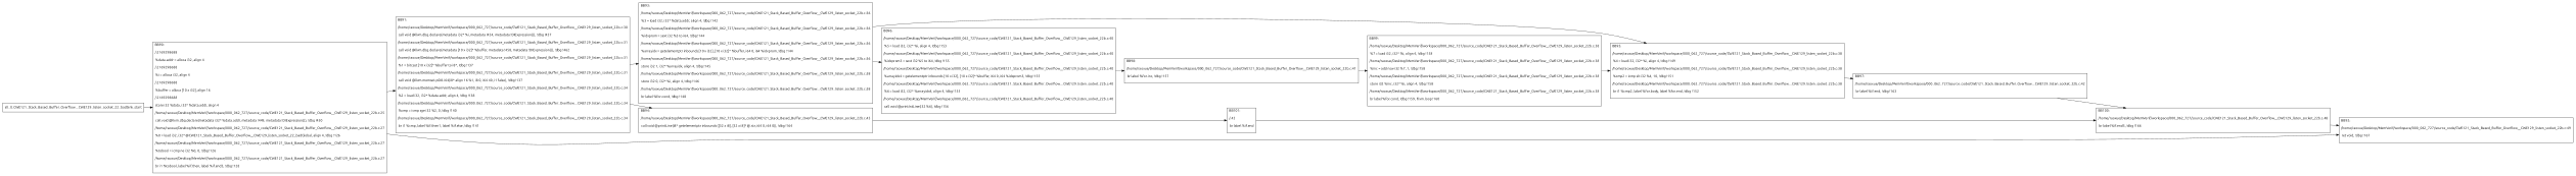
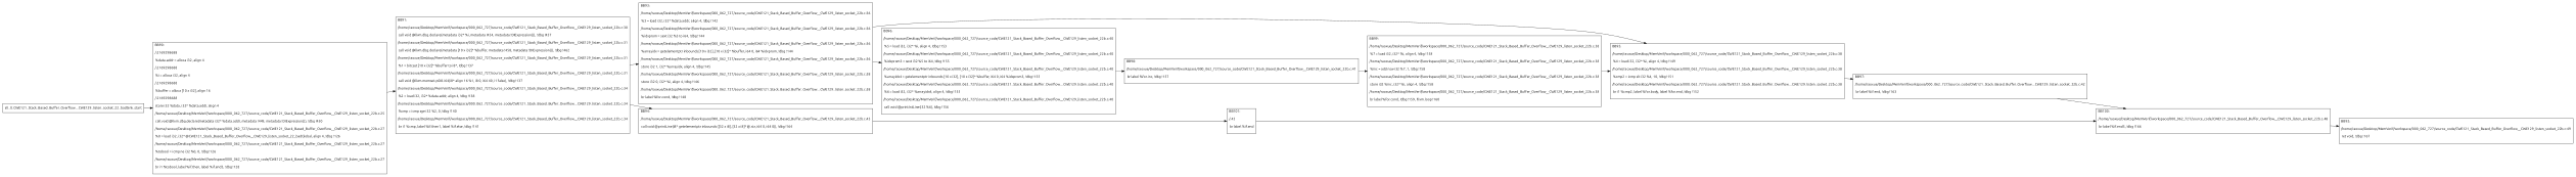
  digraph {
    fontname=Ubuntu
    rankdir=LR
    node [fontname=Ubuntu shape=record]
    edge [fontname=Ubuntu]
    n1 [label="{all_ll_CWE121_Stack_Based_Buffer_Overflow__CWE129_listen_socket_22_badSink_start}"]
    n2 [label="{BB90:\l\l/:2169298688\l\n  %data.addr = alloca i32, align 4\l\n/:2169298688\l\n  %i = alloca i32, align 4\l\n/:2169298688\l\n  %buffer = alloca [10 x i32], align 16\l\n/:2169298688\l\n  store i32 %data, i32* %data.addr, align 4\l\n/home/raoxue/Desktop/MemVerif/workspace/000_062_727/source_code/CWE121_Stack_Based_Buffer_Overflow__CWE129_listen_socket_22b.c:25\l\n  call void @llvm.dbg.declare(metadata i32* %data.addr, metadata !449, metadata !DIExpression()), !dbg !450\l\n/home/raoxue/Desktop/MemVerif/workspace/000_062_727/source_code/CWE121_Stack_Based_Buffer_Overflow__CWE129_listen_socket_22b.c:27\l\n  %0 = load i32, i32* @CWE121_Stack_Based_Buffer_Overflow__CWE129_listen_socket_22_badGlobal, align 4, !dbg !126\l\n/home/raoxue/Desktop/MemVerif/workspace/000_062_727/source_code/CWE121_Stack_Based_Buffer_Overflow__CWE129_listen_socket_22b.c:27\l\n  %tobool = icmp ne i32 %0, 0, !dbg !126\l\n/home/raoxue/Desktop/MemVerif/workspace/000_062_727/source_code/CWE121_Stack_Based_Buffer_Overflow__CWE129_listen_socket_22b.c:27\l\n  br i1 %tobool, label %if.then, label %if.end5, !dbg !128\l\n}"]
    n3 [label="{BB91:\l\l/home/raoxue/Desktop/MemVerif/workspace/000_062_727/source_code/CWE121_Stack_Based_Buffer_Overflow__CWE129_listen_socket_22b.c:30\l\n  call void @llvm.dbg.declare(metadata i32* %i, metadata !454, metadata !DIExpression()), !dbg !457\l\n/home/raoxue/Desktop/MemVerif/workspace/000_062_727/source_code/CWE121_Stack_Based_Buffer_Overflow__CWE129_listen_socket_22b.c:31\l\n  call void @llvm.dbg.declare(metadata [10 x i32]* %buffer, metadata !458, metadata !DIExpression()), !dbg !462\l\n/home/raoxue/Desktop/MemVerif/workspace/000_062_727/source_code/CWE121_Stack_Based_Buffer_Overflow__CWE129_listen_socket_22b.c:31\l\n  %1 = bitcast [10 x i32]* %buffer to i8*, !dbg !137\l\n/home/raoxue/Desktop/MemVerif/workspace/000_062_727/source_code/CWE121_Stack_Based_Buffer_Overflow__CWE129_listen_socket_22b.c:31\l\n  call void @llvm.memset.p0i8.i64(i8* align 16 %1, i8 0, i64 40, i1 false), !dbg !137\l\n/home/raoxue/Desktop/MemVerif/workspace/000_062_727/source_code/CWE121_Stack_Based_Buffer_Overflow__CWE129_listen_socket_22b.c:34\l\n  %2 = load i32, i32* %data.addr, align 4, !dbg !138\l\n/home/raoxue/Desktop/MemVerif/workspace/000_062_727/source_code/CWE121_Stack_Based_Buffer_Overflow__CWE129_listen_socket_22b.c:34\l\n  %cmp = icmp sge i32 %2, 0, !dbg !140\l\n/home/raoxue/Desktop/MemVerif/workspace/000_062_727/source_code/CWE121_Stack_Based_Buffer_Overflow__CWE129_listen_socket_22b.c:34\l\n  br i1 %cmp, label %if.then1, label %if.else, !dbg !141\l\n}"]
    n4 [label="{BB92:\l\l/home/raoxue/Desktop/MemVerif/workspace/000_062_727/source_code/CWE121_Stack_Based_Buffer_Overflow__CWE129_listen_socket_22b.c:49\l\n  ret void, !dbg !167\l\n}"]
    n5 [label="{BB93:\l\l/home/raoxue/Desktop/MemVerif/workspace/000_062_727/source_code/CWE121_Stack_Based_Buffer_Overflow__CWE129_listen_socket_22b.c:36\l\n  %3 = load i32, i32* %data.addr, align 4, !dbg !142\l\n/home/raoxue/Desktop/MemVerif/workspace/000_062_727/source_code/CWE121_Stack_Based_Buffer_Overflow__CWE129_listen_socket_22b.c:36\l\n  %idxprom = sext i32 %3 to i64, !dbg !144\l\n/home/raoxue/Desktop/MemVerif/workspace/000_062_727/source_code/CWE121_Stack_Based_Buffer_Overflow__CWE129_listen_socket_22b.c:36\l\n  %arrayidx = getelementptr inbounds [10 x i32], [10 x i32]* %buffer, i64 0, i64 %idxprom, !dbg !144\l\n/home/raoxue/Desktop/MemVerif/workspace/000_062_727/source_code/CWE121_Stack_Based_Buffer_Overflow__CWE129_listen_socket_22b.c:36\l\n  store i32 1, i32* %arrayidx, align 4, !dbg !145\l\n/home/raoxue/Desktop/MemVerif/workspace/000_062_727/source_code/CWE121_Stack_Based_Buffer_Overflow__CWE129_listen_socket_22b.c:38\l\n  store i32 0, i32* %i, align 4, !dbg !146\l\n/home/raoxue/Desktop/MemVerif/workspace/000_062_727/source_code/CWE121_Stack_Based_Buffer_Overflow__CWE129_listen_socket_22b.c:38\l\n  br label %for.cond, !dbg !148\l\n}"]
    n6 [label="{BB94:\l\l/home/raoxue/Desktop/MemVerif/workspace/000_062_727/source_code/CWE121_Stack_Based_Buffer_Overflow__CWE129_listen_socket_22b.c:45\l\n  call void @printLine(i8* getelementptr inbounds ([32 x i8], [32 x i8]* @.str, i64 0, i64 0)), !dbg !164\l\n}"]
    n7 [label="{BB95:\l\l/home/raoxue/Desktop/MemVerif/workspace/000_062_727/source_code/CWE121_Stack_Based_Buffer_Overflow__CWE129_listen_socket_22b.c:38\l\n  %4 = load i32, i32* %i, align 4, !dbg !149\l\n/home/raoxue/Desktop/MemVerif/workspace/000_062_727/source_code/CWE121_Stack_Based_Buffer_Overflow__CWE129_listen_socket_22b.c:38\l\n  %cmp2 = icmp slt i32 %4, 10, !dbg !151\l\n/home/raoxue/Desktop/MemVerif/workspace/000_062_727/source_code/CWE121_Stack_Based_Buffer_Overflow__CWE129_listen_socket_22b.c:38\l\n  br i1 %cmp2, label %for.body, label %for.end, !dbg !152\l\n}"]
    n8 [label="{BB96:\l\l/home/raoxue/Desktop/MemVerif/workspace/000_062_727/source_code/CWE121_Stack_Based_Buffer_Overflow__CWE129_listen_socket_22b.c:40\l\n  %5 = load i32, i32* %i, align 4, !dbg !153\l\n/home/raoxue/Desktop/MemVerif/workspace/000_062_727/source_code/CWE121_Stack_Based_Buffer_Overflow__CWE129_listen_socket_22b.c:40\l\n  %idxprom3 = sext i32 %5 to i64, !dbg !155\l\n/home/raoxue/Desktop/MemVerif/workspace/000_062_727/source_code/CWE121_Stack_Based_Buffer_Overflow__CWE129_listen_socket_22b.c:40\l\n  %arrayidx4 = getelementptr inbounds [10 x i32], [10 x i32]* %buffer, i64 0, i64 %idxprom3, !dbg !155\l\n/home/raoxue/Desktop/MemVerif/workspace/000_062_727/source_code/CWE121_Stack_Based_Buffer_Overflow__CWE129_listen_socket_22b.c:40\l\n  %6 = load i32, i32* %arrayidx4, align 4, !dbg !155\l\n/home/raoxue/Desktop/MemVerif/workspace/000_062_727/source_code/CWE121_Stack_Based_Buffer_Overflow__CWE129_listen_socket_22b.c:40\l\n  call void @printIntLine(i32 %6), !dbg !156\l\n}"]
    n9 [label="{BB101:\l\l/:45\l\n  br label %if.end\l\n}"]
    n10 [label="{BB97:\l\l/home/raoxue/Desktop/MemVerif/workspace/000_062_727/source_code/CWE121_Stack_Based_Buffer_Overflow__CWE129_listen_socket_22b.c:42\l\n  br label %if.end, !dbg !163\l\n}"]
    n11 [label="{BB100:\l\l/home/raoxue/Desktop/MemVerif/workspace/000_062_727/source_code/CWE121_Stack_Based_Buffer_Overflow__CWE129_listen_socket_22b.c:48\l\n  br label %if.end5, !dbg !166\l\n}"]
    n12 [label="{BB98:\l\l/home/raoxue/Desktop/MemVerif/workspace/000_062_727/source_code/CWE121_Stack_Based_Buffer_Overflow__CWE129_listen_socket_22b.c:41\l\n  br label %for.inc, !dbg !157\l\n}"]
    n13 [label="{BB99:\l\l/home/raoxue/Desktop/MemVerif/workspace/000_062_727/source_code/CWE121_Stack_Based_Buffer_Overflow__CWE129_listen_socket_22b.c:38\l\n  %7 = load i32, i32* %i, align 4, !dbg !158\l\n/home/raoxue/Desktop/MemVerif/workspace/000_062_727/source_code/CWE121_Stack_Based_Buffer_Overflow__CWE129_listen_socket_22b.c:38\l\n  %inc = add nsw i32 %7, 1, !dbg !158\l\n/home/raoxue/Desktop/MemVerif/workspace/000_062_727/source_code/CWE121_Stack_Based_Buffer_Overflow__CWE129_listen_socket_22b.c:38\l\n  store i32 %inc, i32* %i, align 4, !dbg !158\l\n/home/raoxue/Desktop/MemVerif/workspace/000_062_727/source_code/CWE121_Stack_Based_Buffer_Overflow__CWE129_listen_socket_22b.c:38\l\n  br label %for.cond, !dbg !159, !llvm.loop !160\l\n}"]
    n1 -> n2
    n2 -> n3
-   n2 -> n4
    n3 -> n5
    n3 -> n6
    n5 -> n7
    n5 -> n8
    n6 -> n9
    n7 -> n10
    n8 -> n12
    n9 -> n11
    n10 -> n11
    n11 -> n4
    n12 -> n13
    n13 -> n7
  }
